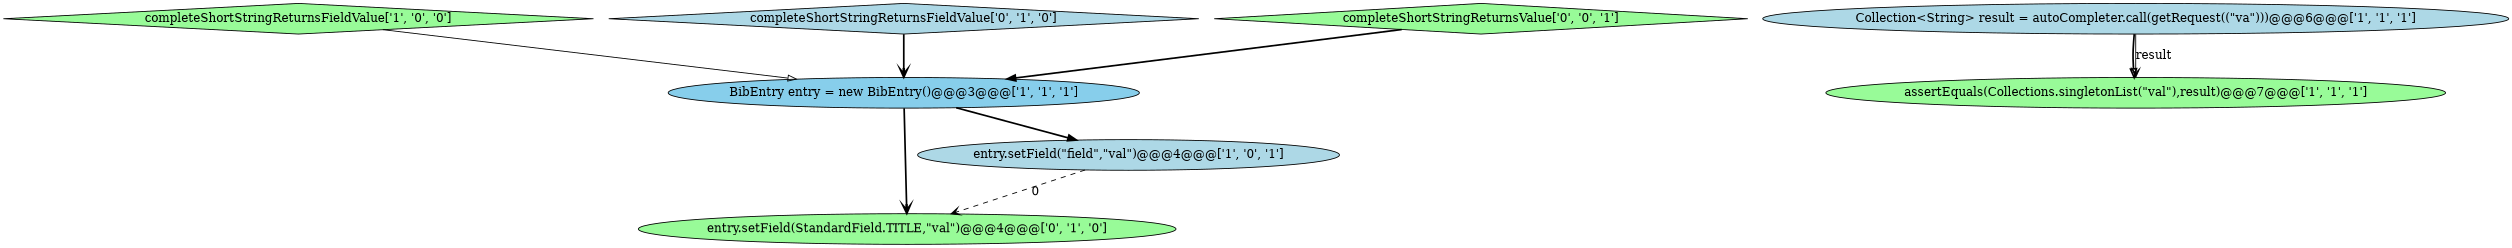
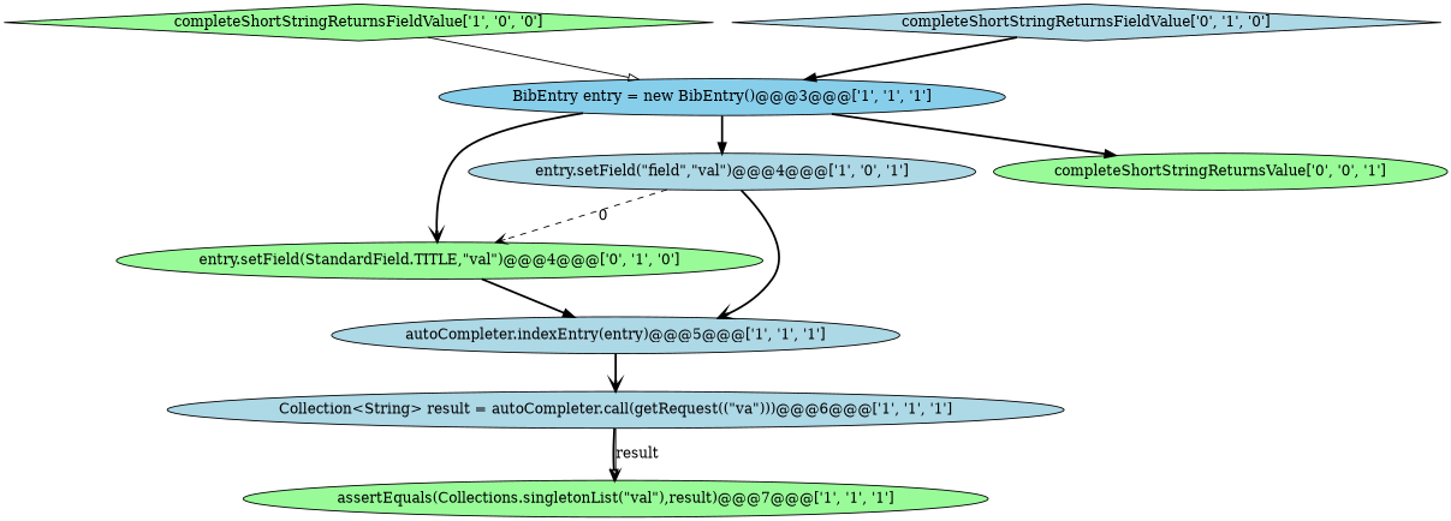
  digraph {
    node [fillcolor=palegreen shape=ellipse style=filled]
    edge [arrowhead=vee style=bold]
    n1 [label="completeShortStringReturnsFieldValue['1', '0', '0']" shape=diamond]
    n2 [fillcolor=skyblue label="BibEntry entry = new BibEntry()@@@3@@@['1', '1', '1']"]
    n3 [label="entry.setField(StandardField.TITLE,\"val\")@@@4@@@['0', '1', '0']"]
    n4 [fillcolor=lightblue label="entry.setField(\"field\",\"val\")@@@4@@@['1', '0', '1']"]
+   n5 [fillcolor=lightblue label="autoCompleter.indexEntry(entry)@@@5@@@['1', '1', '1']"]
    n6 [fillcolor=lightblue label="Collection<String> result = autoCompleter.call(getRequest((\"va\")))@@@6@@@['1', '1', '1']"]
    n7 [label="assertEquals(Collections.singletonList(\"val\"),result)@@@7@@@['1', '1', '1']"]
    n8 [fillcolor=lightblue label="completeShortStringReturnsFieldValue['0', '1', '0']" shape=diamond]
-   n9 [label="completeShortStringReturnsValue['0', '0', '1']" shape=diamond]
+   n9 [label="completeShortStringReturnsValue['0', '0', '1']"]
    n1 -> n2 [arrowhead=onormal style=solid]
    n2 -> n3
    n2 -> n4 [arrowhead=normal]
+   n3 -> n5 [arrowhead=normal]
    n4 -> n3 [label=0 style=dashed]
+   n4 -> n5
+   n5 -> n6
    n6 -> n7 [arrowhead=onormal]
    n6 -> n7 [label=result style=solid]
-   n8 -> n2
-   n9 -> n2 [arrowhead=normal]
+   n8 -> n2 [arrowhead=normal]
+   n2 -> n9 [arrowhead=normal]
  }
